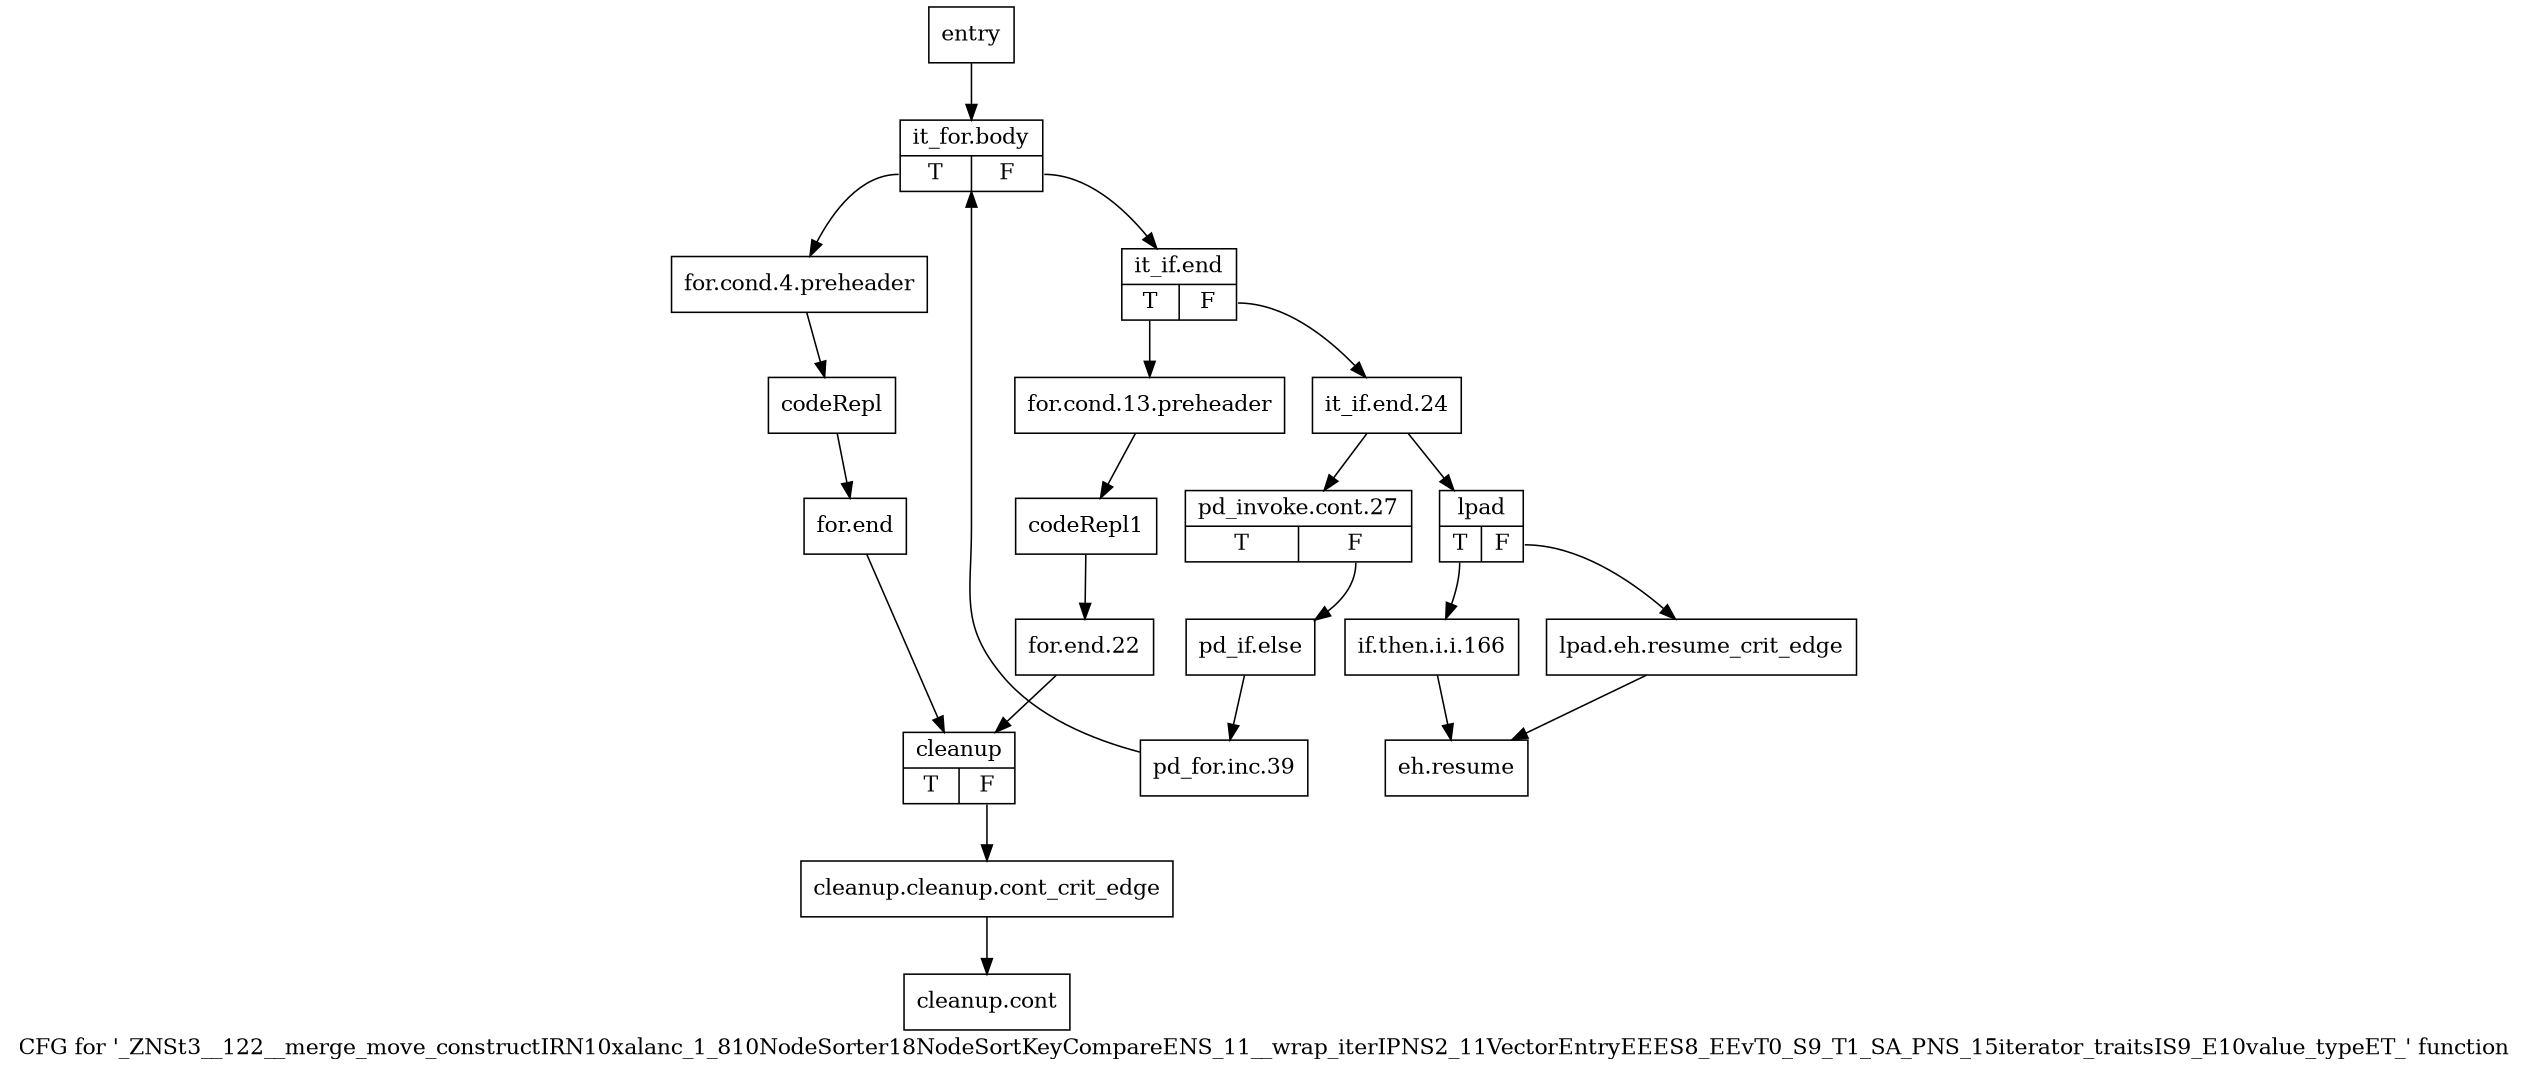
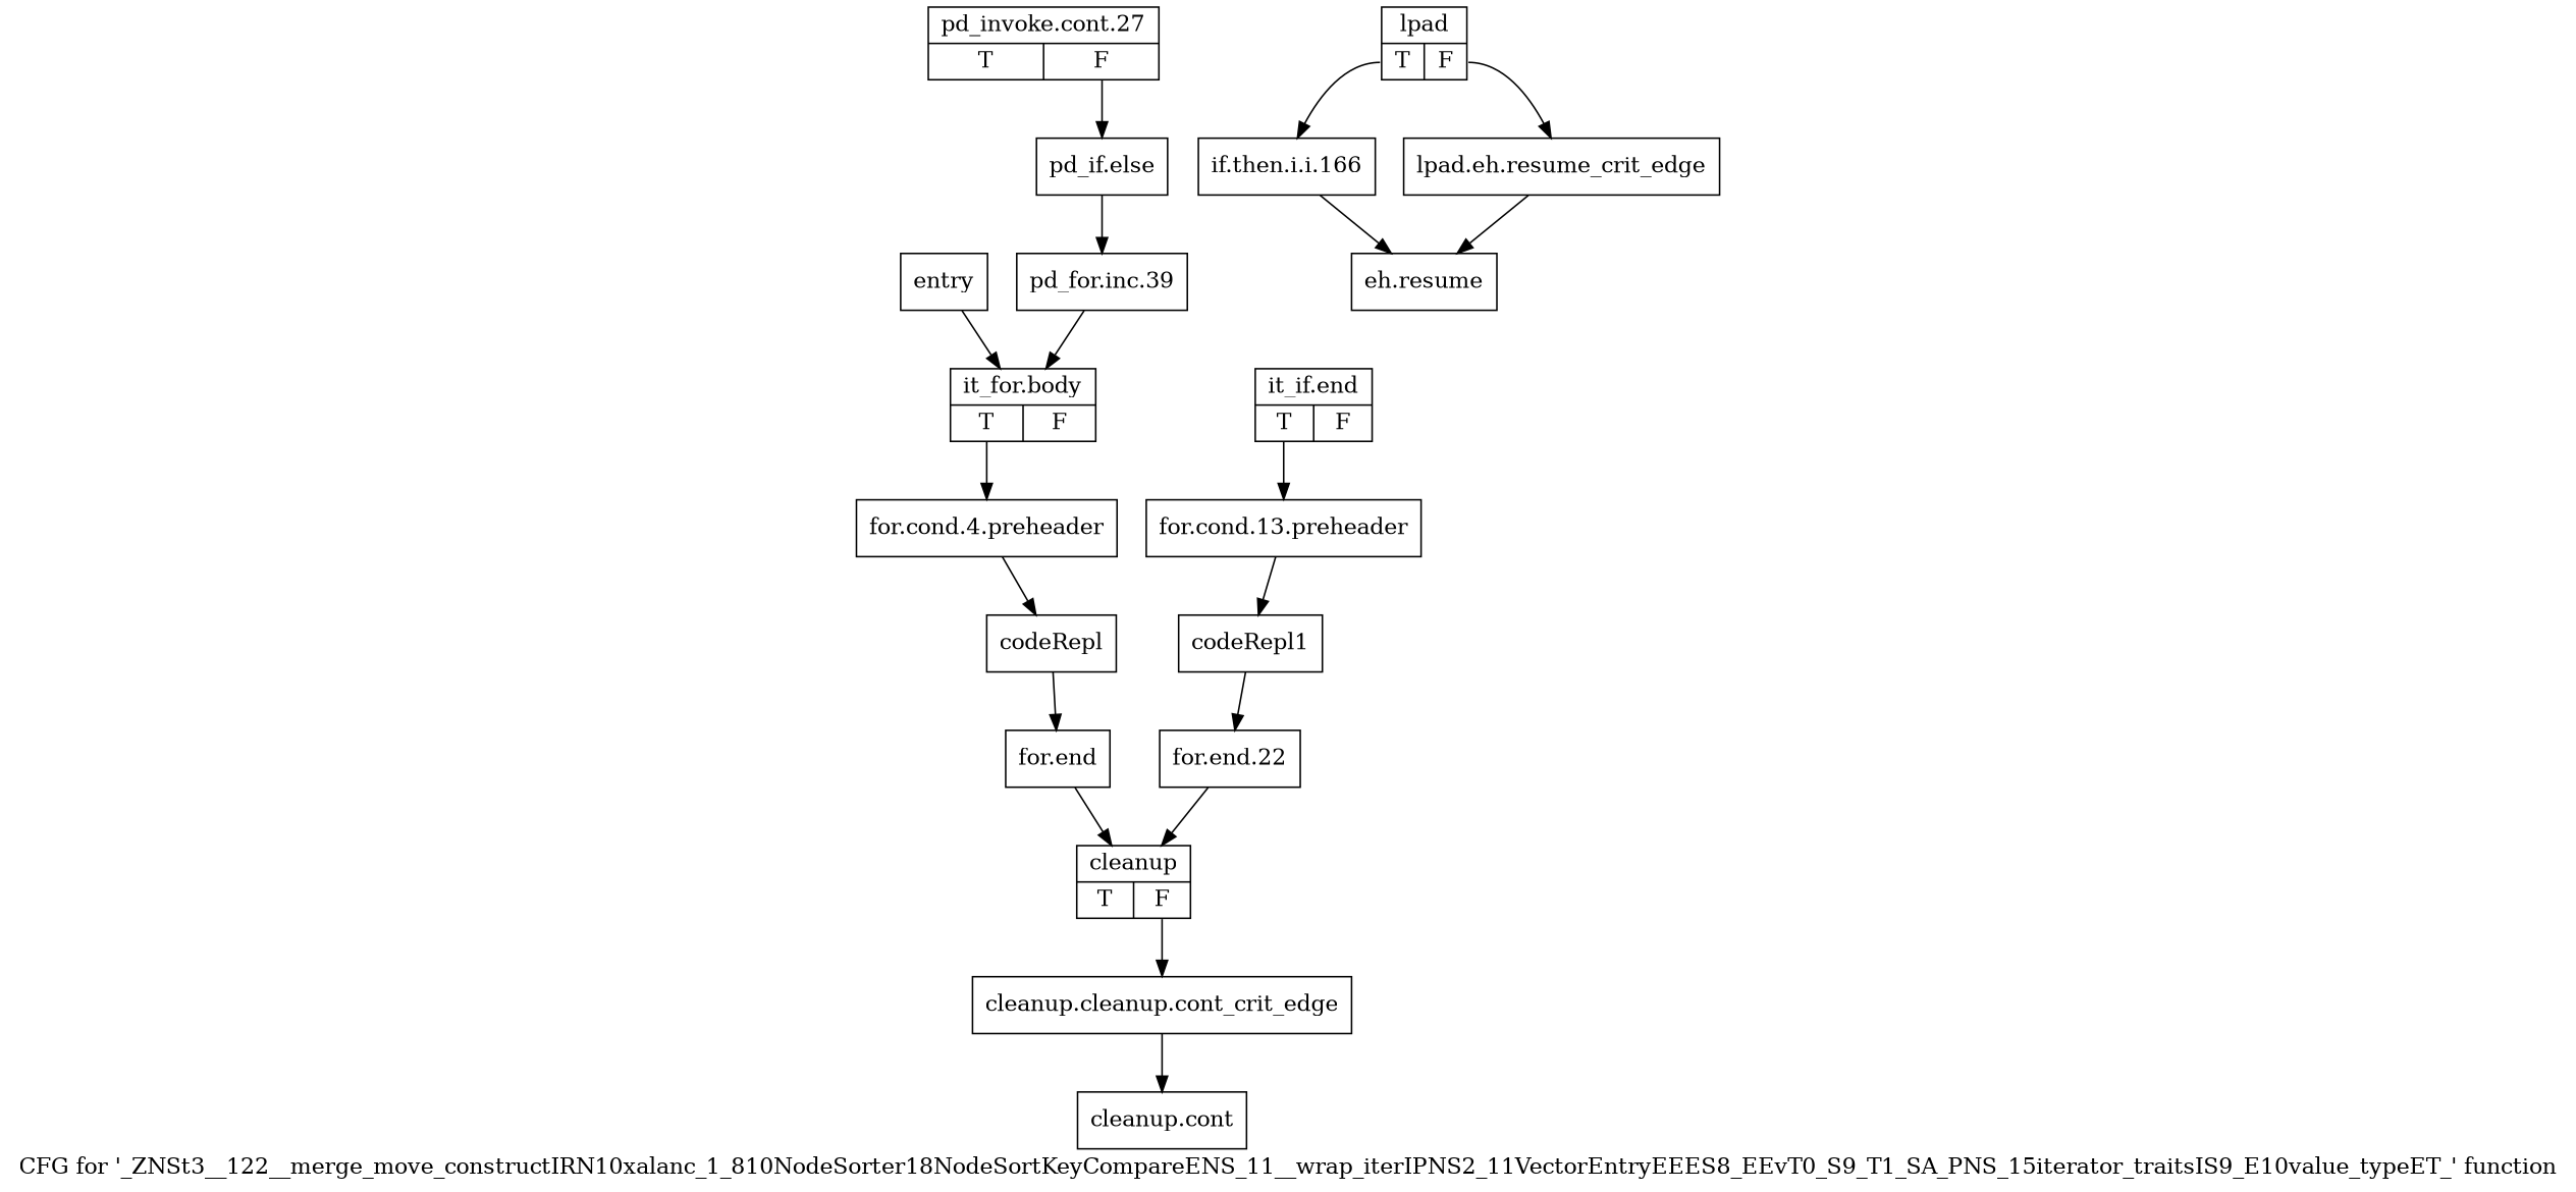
  digraph {
    label="CFG for '_ZNSt3__122__merge_move_constructIRN10xalanc_1_810NodeSorter18NodeSortKeyCompareENS_11__wrap_iterIPNS2_11VectorEntryEEES8_EEvT0_S9_T1_SA_PNS_15iterator_traitsIS9_E10value_typeET_' function"
    node [shape=record]
    n1 [label="{entry}"]
    n2 [label="{it_for.body|{<s0>T|<s1>F}}"]
    n3 [label="{for.cond.4.preheader}"]
    n4 [label="{it_if.end|{<s0>T|<s1>F}}"]
    n5 [label="{codeRepl}"]
    n6 [label="{for.cond.13.preheader}"]
-   n7 [label="{it_if.end.24}"]
    n8 [label="{for.end}"]
    n9 [label="{codeRepl1}"]
    n10 [label="{lpad|{<s0>T|<s1>F}}"]
    n11 [label="{pd_invoke.cont.27|{<s0>T|<s1>F}}"]
    n12 [label="{cleanup|{<s0>T|<s1>F}}"]
    n13 [label="{cleanup.cleanup.cont_crit_edge}"]
    n14 [label="{if.then.i.i.166}"]
    n15 [label="{lpad.eh.resume_crit_edge}"]
    n16 [label="{eh.resume}"]
    n17 [label="{cleanup.cont}"]
    n18 [label="{for.end.22}"]
    n19 [label="{pd_if.else}"]
    n20 [label="{pd_for.inc.39}"]
    n1 -> n2
    n2 -> n3 [tailport=s0]
-   n2 -> n4 [tailport=s1]
    n3 -> n5
    n4 -> n6 [tailport=s0]
-   n4 -> n7 [tailport=s1]
    n5 -> n8
    n6 -> n9
-   n7 -> n10
-   n7 -> n11
    n8 -> n12
    n9 -> n18
    n10 -> n14 [tailport=s0]
    n10 -> n15 [tailport=s1]
    n11 -> n19 [tailport=s1]
    n12 -> n13 [tailport=s1]
    n13 -> n17
    n14 -> n16
    n15 -> n16
    n18 -> n12
    n19 -> n20
    n20 -> n2
  }
